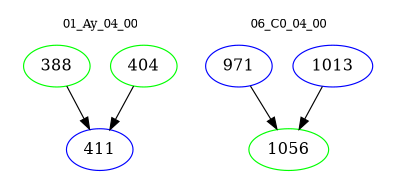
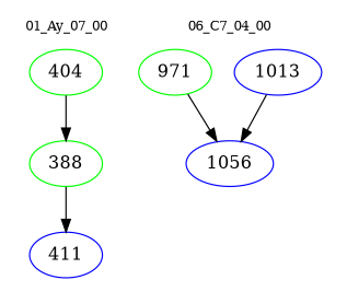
  digraph {
    node [color=green]
    edge [color=black]
    n1 [label=404]
    n2 [label=388]
    n3 [color=blue label=411]
    n4 [color=blue label=1013]
-   n5 [color=blue label=971]
-   n6 [label=1056]
+   n5 [label=971]
+   n6 [color=blue label=1056]
    subgraph cluster_1 {
      color=white
      fontsize=10
-     label="01_Ay_04_00"
+     label="01_Ay_07_00"
      n1
      n2
      n3
    }
    subgraph cluster_2 {
      color=white
      fontsize=10
-     label="06_C0_04_00"
+     label="06_C7_04_00"
      n4
      n5
      n6
    }
-   n1 -> n3
+   n1 -> n2
    n2 -> n3
    n4 -> n6
    n5 -> n6
  }
